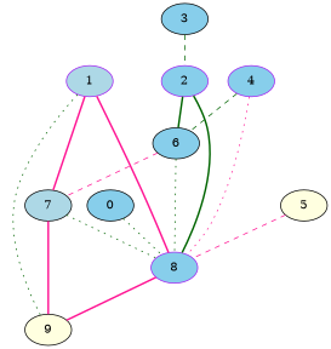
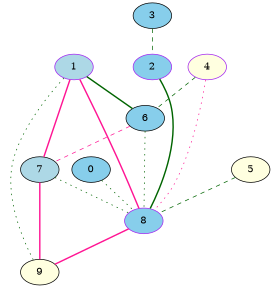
  graph {
    node [color=black fillcolor=skyblue style=filled]
    edge [color=darkgreen style=bold]
    8 [color=purple]
    0
    9 [fillcolor=lightyellow]
    1 [color=purple fillcolor=lightblue]
    6
    7 [fillcolor=lightblue]
    2 [color=purple]
    3
-   4 [color=purple]
+   4 [color=purple fillcolor=lightyellow]
    5 [fillcolor=lightyellow]
    8 -- 9 [color=deeppink]
    0 -- 8 [style=dotted]
    1 -- 8 [color=deeppink]
    1 -- 9 [style=dotted]
-   2 -- 6
+   1 -- 6
    1 -- 7 [color=deeppink]
    6 -- 8 [style=dotted]
    6 -- 7 [color=deeppink style=dashed]
    7 -- 8 [style=dotted]
    7 -- 9 [color=deeppink]
    2 -- 8
    3 -- 2 [style=dashed]
    4 -- 8 [color=deeppink style=dotted]
    4 -- 6 [style=dashed]
-   5 -- 8 [color=deeppink style=dashed]
+   5 -- 8 [style=dashed]
  }
